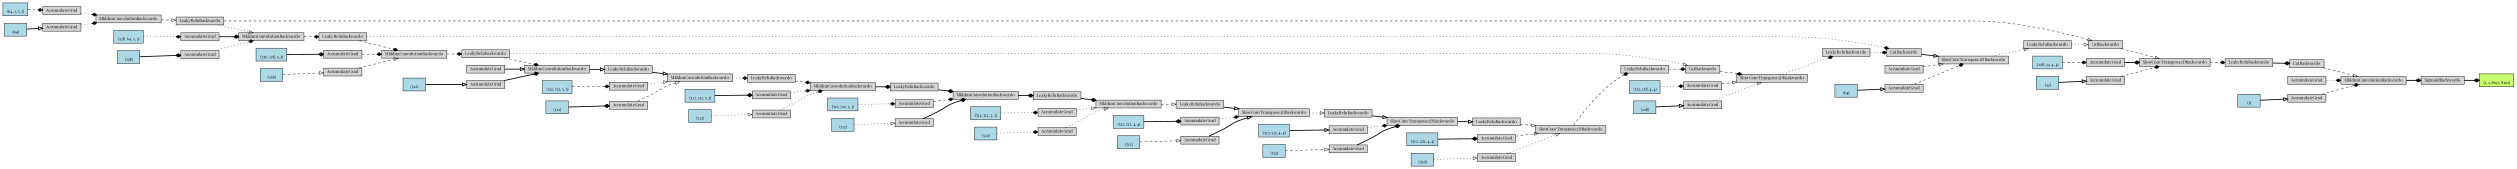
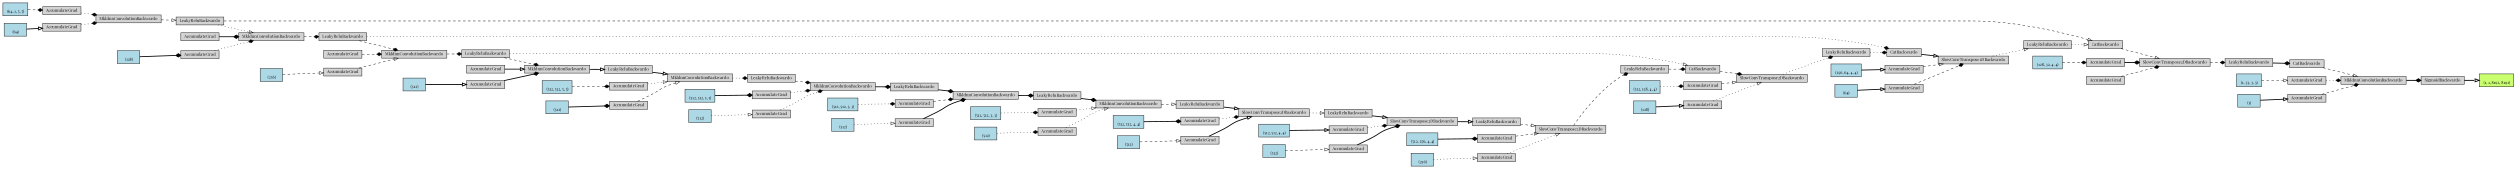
  digraph {
    fontname="Playfair Display"
    rankdir=LR
    node [align=left fontname="Playfair Display" fontsize=10 ranksep=0.1 shape=box style=filled]
    edge [arrowhead=diamond fontname="Playfair Display" style=bold]
    n1 [fillcolor=darkolivegreen1 height=0.2 label="\n (1, 1, 8192, 8192)"]
    n2 [height=0.2 label=SigmoidBackward0]
    n3 [height=0.2 label=MkldnnConvolutionBackward0]
    n4 [height=0.2 label=CatBackward0]
    n5 [height=0.2 label=LeakyReluBackward0]
    n6 [height=0.2 label=SlowConvTranspose2DBackward0]
    n7 [height=0.2 label=CatBackward0]
    n8 [height=0.2 label=LeakyReluBackward0]
    n9 [height=0.2 label=SlowConvTranspose2DBackward0]
    n10 [height=0.2 label=CatBackward0]
    n11 [height=0.2 label=LeakyReluBackward0]
    n12 [height=0.2 label=SlowConvTranspose2DBackward0]
    n13 [height=0.2 label=CatBackward0]
    n14 [height=0.2 label=LeakyReluBackward0]
    n15 [height=0.2 label=SlowConvTranspose2DBackward0]
    n16 [height=0.2 label=LeakyReluBackward0]
    n17 [height=0.2 label=SlowConvTranspose2DBackward0]
    n18 [height=0.2 label=LeakyReluBackward0]
    n19 [height=0.2 label=SlowConvTranspose2DBackward0]
    n20 [height=0.2 label=LeakyReluBackward0]
    n21 [height=0.2 label=MkldnnConvolutionBackward0]
    n22 [height=0.2 label=LeakyReluBackward0]
    n23 [height=0.2 label=MkldnnConvolutionBackward0]
    n24 [height=0.2 label=LeakyReluBackward0]
    n25 [height=0.2 label=MkldnnConvolutionBackward0]
    n26 [height=0.2 label=LeakyReluBackward0]
    n27 [height=0.2 label=MkldnnConvolutionBackward0]
    n28 [height=0.2 label=LeakyReluBackward0]
    n29 [height=0.2 label=MkldnnConvolutionBackward0]
    n30 [height=0.2 label=LeakyReluBackward0]
    n31 [height=0.2 label=MkldnnConvolutionBackward0]
    n32 [height=0.2 label=LeakyReluBackward0]
    n33 [height=0.2 label=MkldnnConvolutionBackward0]
    n34 [height=0.2 label=LeakyReluBackward0]
    n35 [height=0.2 label=MkldnnConvolutionBackward0]
    n36 [height=0.2 label=AccumulateGrad]
    n37 [fillcolor=lightblue height=0.2 label="\n (64, 1, 5, 5)"]
    n38 [height=0.2 label=AccumulateGrad]
    n39 [fillcolor=lightblue height=0.2 label="\n (64)"]
    n40 [height=0.2 label=AccumulateGrad]
-   n41 [fillcolor=lightblue height=0.2 label="\n (128, 64, 5, 5)"]
    n42 [height=0.2 label=AccumulateGrad]
    n43 [fillcolor=lightblue height=0.2 label="\n (128)"]
    n44 [height=0.2 label=AccumulateGrad]
-   n45 [fillcolor=lightblue height=0.2 label="\n (256, 128, 5, 5)"]
    n46 [height=0.2 label=AccumulateGrad]
    n47 [fillcolor=lightblue height=0.2 label="\n (256)"]
    n48 [height=0.2 label=AccumulateGrad]
    n49 [height=0.2 label=AccumulateGrad]
    n50 [fillcolor=lightblue height=0.2 label="\n (512)"]
    n51 [height=0.2 label=AccumulateGrad]
    n52 [fillcolor=lightblue height=0.2 label="\n (512, 512, 5, 5)"]
    n53 [height=0.2 label=AccumulateGrad]
    n54 [fillcolor=lightblue height=0.2 label="\n (512)"]
    n55 [height=0.2 label=AccumulateGrad]
    n56 [fillcolor=lightblue height=0.2 label="\n (512, 512, 5, 5)"]
    n57 [height=0.2 label=AccumulateGrad]
    n58 [fillcolor=lightblue height=0.2 label="\n (512)"]
    n59 [height=0.2 label=AccumulateGrad]
    n60 [fillcolor=lightblue height=0.2 label="\n (512, 512, 3, 3)"]
    n61 [height=0.2 label=AccumulateGrad]
    n62 [fillcolor=lightblue height=0.2 label="\n (512)"]
    n63 [height=0.2 label=AccumulateGrad]
    n64 [fillcolor=lightblue height=0.2 label="\n (512, 512, 3, 3)"]
    n65 [height=0.2 label=AccumulateGrad]
    n66 [fillcolor=lightblue height=0.2 label="\n (512)"]
    n67 [height=0.2 label=AccumulateGrad]
    n68 [fillcolor=lightblue height=0.2 label="\n (512, 512, 4, 4)"]
    n69 [height=0.2 label=AccumulateGrad]
    n70 [fillcolor=lightblue height=0.2 label="\n (512)"]
    n71 [height=0.2 label=AccumulateGrad]
    n72 [fillcolor=lightblue height=0.2 label="\n (512, 512, 4, 4)"]
    n73 [height=0.2 label=AccumulateGrad]
    n74 [fillcolor=lightblue height=0.2 label="\n (512)"]
    n75 [height=0.2 label=AccumulateGrad]
    n76 [fillcolor=lightblue height=0.2 label="\n (512, 256, 4, 4)"]
    n77 [height=0.2 label=AccumulateGrad]
    n78 [fillcolor=lightblue height=0.2 label="\n (256)"]
    n79 [height=0.2 label=AccumulateGrad]
    n80 [fillcolor=lightblue height=0.2 label="\n (512, 128, 4, 4)"]
    n81 [height=0.2 label=AccumulateGrad]
    n82 [fillcolor=lightblue height=0.2 label="\n (128)"]
    n83 [height=0.2 label=AccumulateGrad]
+   n84 [fillcolor=lightblue height=0.2 label="\n (256, 64, 4, 4)"]
    n85 [height=0.2 label=AccumulateGrad]
    n86 [fillcolor=lightblue height=0.2 label="\n (64)"]
    n87 [height=0.2 label=AccumulateGrad]
    n88 [fillcolor=lightblue height=0.2 label="\n (128, 32, 4, 4)"]
    n89 [height=0.2 label=AccumulateGrad]
-   n90 [fillcolor=lightblue height=0.2 label="\n (32)"]
    n91 [height=0.2 label=AccumulateGrad]
+   n92 [fillcolor=lightblue height=0.2 label="\n (1, 33, 3, 3)"]
    n93 [height=0.2 label=AccumulateGrad]
    n94 [fillcolor=lightblue height=0.2 label="\n (1)"]
-   n2 -> n1
+   n2 -> n1 [arrowhead=onormal]
    n3 -> n2
    n4 -> n3 [arrowhead=onormal style=dashed]
    n5 -> n4
    n6 -> n5 [style=dashed]
    n7 -> n6 [arrowhead=onormal style=dashed]
    n8 -> n7 [arrowhead=onormal style=dotted]
    n9 -> n8 [arrowhead=onormal style=dotted]
    n10 -> n9 [arrowhead=onormal]
    n11 -> n10 [style=dotted]
    n12 -> n11 [style=dotted]
    n13 -> n12 [style=dashed]
    n14 -> n13 [style=dashed]
    n15 -> n14 [style=dashed]
    n16 -> n15 [arrowhead=onormal style=dashed]
    n17 -> n16 [arrowhead=onormal]
    n18 -> n17 [arrowhead=onormal]
    n19 -> n18 [arrowhead=onormal style=dotted]
    n20 -> n19 [arrowhead=onormal]
    n21 -> n20 [arrowhead=onormal style=dashed]
    n22 -> n21
    n23 -> n22
    n24 -> n23
    n25 -> n24
    n26 -> n25 [style=dashed]
    n27 -> n26 [style=dotted]
    n28 -> n27 [arrowhead=onormal]
    n29 -> n28 [arrowhead=onormal]
    n30 -> n13 [arrowhead=onormal style=dotted]
    n30 -> n29 [style=dashed]
    n31 -> n30 [style=dashed]
    n32 -> n10 [style=dotted]
    n32 -> n31 [style=dashed]
    n33 -> n32 [style=dashed]
    n34 -> n7 [arrowhead=onormal style=dashed]
    n34 -> n33 [arrowhead=onormal style=dotted]
    n35 -> n34 [arrowhead=onormal style=dashed]
    n36 -> n35 [style=dotted]
    n37 -> n36 [style=dashed]
    n38 -> n35 [style=dotted]
    n39 -> n38 [arrowhead=onormal]
    n40 -> n33
-   n41 -> n40 [style=dotted]
    n42 -> n33 [style=dotted]
    n43 -> n42
    n44 -> n31 [style=dashed]
-   n45 -> n44
    n46 -> n31 [arrowhead=onormal style=dashed]
    n47 -> n46 [arrowhead=onormal style=dashed]
    n48 -> n29 [arrowhead=onormal]
    n49 -> n29
    n50 -> n49 [arrowhead=onormal]
    n51 -> n27 [arrowhead=onormal style=dotted]
    n52 -> n51 [style=dashed]
    n53 -> n27 [arrowhead=onormal style=dashed]
    n54 -> n53
    n55 -> n25 [style=dotted]
    n56 -> n55
    n57 -> n25 [style=dotted]
    n58 -> n57 [arrowhead=onormal style=dotted]
    n59 -> n23 [style=dashed]
    n60 -> n59 [style=dotted]
    n61 -> n23
    n62 -> n61 [arrowhead=onormal style=dotted]
    n63 -> n21 [arrowhead=onormal style=dotted]
    n64 -> n63 [style=dotted]
    n65 -> n21 [arrowhead=onormal style=dotted]
    n66 -> n65 [style=dotted]
    n67 -> n19 [style=dotted]
    n68 -> n67
    n69 -> n19 [arrowhead=onormal]
    n70 -> n69 [arrowhead=onormal style=dashed]
    n71 -> n17 [style=dotted]
    n72 -> n71 [arrowhead=onormal]
    n73 -> n17
    n74 -> n73 [arrowhead=onormal style=dashed]
    n75 -> n15 [arrowhead=onormal style=dashed]
    n76 -> n75
    n77 -> n15 [arrowhead=onormal style=dotted]
    n78 -> n77 [arrowhead=onormal style=dotted]
    n79 -> n12 [arrowhead=onormal style=dashed]
    n80 -> n79 [style=dotted]
    n81 -> n12 [arrowhead=onormal style=dotted]
    n82 -> n81 [arrowhead=onormal]
    n83 -> n9 [arrowhead=onormal style=dashed]
+   n84 -> n83 [arrowhead=onormal]
    n85 -> n9 [style=dashed]
    n86 -> n85 [arrowhead=onormal]
    n87 -> n6
    n88 -> n87 [style=dashed]
    n89 -> n6 [style=dashed]
-   n90 -> n89 [arrowhead=onormal]
    n91 -> n3 [style=dotted]
+   n92 -> n91 [arrowhead=onormal style=dashed]
    n93 -> n3 [style=dashed]
    n94 -> n93 [arrowhead=onormal]
  }
